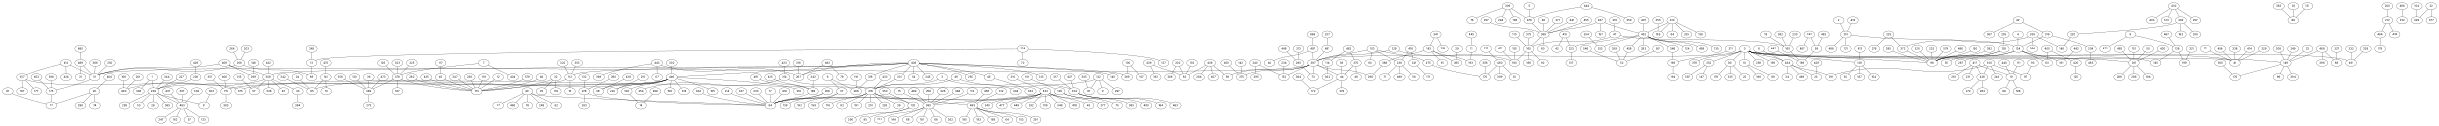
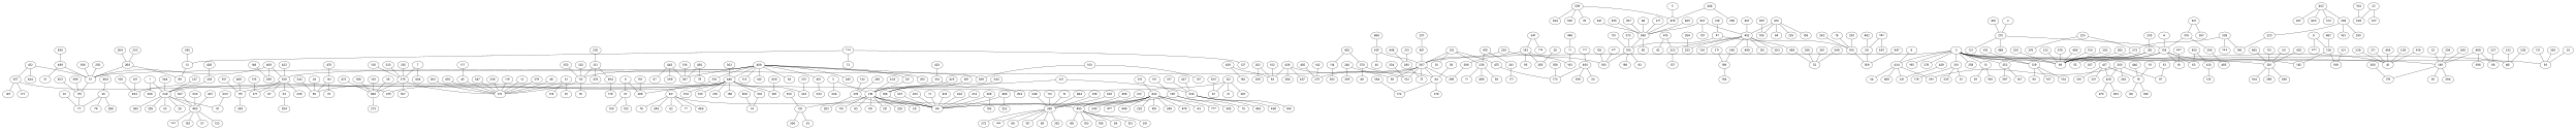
  graph {
    fontname=Inter
    node [fontname=Inter]
    edge [fontname=Inter]
    0
    387
    98
    281
    41
    434
    129
    149
    376
    195
    301
    461
    86
    10
    258
    252
    51
    59
    275
    152
    44
    298
    73
    289
    286
    184
    391
    221
    469
    34
    167
    154
    90
    176
    394
    96
    25
    178
    335
    69
    166
    147
    397
    175
    172
    279
    1
    239
    306
    483
    91
    365
    295
    53
    26
    57
    133
    247
    162
    2
    210
    134
    488
    121
    63
    161
    145
    287
    3
    216
    304
    84
    495
    120
    251
    226
    39
    116
    82
    191
    190
    183
    168
    64
    153
    291
    390
    85
    4
    5
    476
    398
    165
    80
    6
    296
    37
    192
    159
    7
    378
    404
    173
    389
    187
    273
    8
    9
    138
    472
    199
    400
    420
    125
    401
    402
    209
    207
    403
    123
    220
    163
    290
    146
+   405
    180
    186
    92
    406
    115
    383
    407
    452
    223
    135
    458
    346
    293
    253
    124
    499
    137
    52
    169
    408
    308
    446
    112
    318
    331
    267
    269
    451
    255
    313
    140
    54
    245
    371
    493
    87
    33
    336
    381
    65
    218
    108
    156
    222
    374
    105
    16
    333
    384
    14
    409
    299
    77
    410
    185
    94
    235
    158
    411
    334
    490
    164
    463
    412
    357
    424
    197
    375
    177
    413
    414
    415
    42
    416
    236
    241
    71
    498
    56
    171
    417
    428
    19
    231
    261
    263
    270
    198
    99
    418
    419
    300
    243
    97
    421
    319
    367
    204
    485
    422
    302
    423
    314
    254
    303
    425
    188
    305
    81
    426
    228
    427
    307
    429
    309
    76
    196
    294
    430
    431
    248
    62
    27
    496
    78
    310
    432
    380
    478
    43
    277
    340
    477
    449
    292
    109
    349
    272
    144
    68
    181
    66
    262
    311
    194
    433
    312
    435
    436
    83
    457
    284
    315
    437
    157
    316
    438
    317
    439
    182
    440
    320
    441
    442
    321
    200
    212
    494
    474
    179
    201
    322
    443
    369
    67
    202
    268
    444
    259
    323
    203
    266
    89
    445
    11
    193
    324
    325
    205
    128
    55
    447
    189
    326
    448
    280
    327
    88
    206
    139
    328
    329
    208
    450
    330
    211
    332
    453
    454
    213
    455
    214
    456
    215
    337
    338
    217
    460
    170
    30
    399
    459
    339
    372
    244
    219
    47
    160
    462
    370
    114
    49
    362
    341
    143
    274
    265
    388
    95
    100
    107
    342
    464
    20
    288
    74
    343
    101
    136
    75
    385
    465
    102
    344
    103
    475
    60
    224
    13
    127
    72
    345
    466
    352
    225
    276
    467
    104
    393
    468
    396
    347
    106
    227
    348
    229
    470
    141
    70
    471
    350
    230
    351
    110
    473
    232
    353
    111
    233
    354
    234
    355
    113
    356
    n420 [label=579]
    237
    481
    358
    238
    117
    45
    359
    118
    119
    12
    15
    17
    18
    480
    489
    31
    360
    240
    395
    482
    58
    361
    363
    242
    487
    484
    364
    122
    297
    21
    486
    366
    n453 [label=546]
    n454 [label=868]
    497
    40
    126
    249
    22
    377
    23
    24
    28
    29
    491
    250
    492
    79
    130
    131
    373
    132
    278
    283
    256
    257
    379
    32
    35
    174
    36
    38
    260
    382
    142
    264
    386
    148
    46
    48
    150
    392
    271
    151
    155
    50
    282
    285
    61
    93
    0 -- 387
    0 -- 98
    0 -- 281
    0 -- 41
    0 -- 434
    0 -- 129
    0 -- 149
    0 -- 376
    0 -- 195
    0 -- 301
    0 -- 461
+   0 -- 86
    0 -- 10
    0 -- 258
    0 -- 252
    387 -- 51
    387 -- 59
    387 -- 275
    387 -- 152
    387 -- 44
    387 -- 298
    387 -- 73
    281 -- 289
    281 -- 286
    281 -- 184
    434 -- 391
    434 -- 221
    434 -- 469
    434 -- 34
    129 -- 167
    129 -- 154
    129 -- 90
    149 -- 176
    149 -- 394
    149 -- 96
    301 -- 25
    301 -- 178
    301 -- 335
    10 -- 69
    10 -- 166
    252 -- 147
    252 -- 397
    51 -- 175
    44 -- 172
    44 -- 279
    175 -- 77
    1 -- 239
    1 -- 306
    239 -- 483
    239 -- 91
    239 -- 365
    239 -- 295
    239 -- 53
    239 -- 26
    483 -- 57
    483 -- 133
    483 -- 247
    483 -- 162
    2 -- 210
    210 -- 134
    210 -- 488
    210 -- 121
    134 -- 98
    134 -- 63
    134 -- 161
    134 -- 145
    134 -- 287
    3 -- 216
    3 -- 304
    216 -- 84
    216 -- 495
    216 -- 120
    216 -- 251
    216 -- 226
    216 -- 39
    216 -- 116
    216 -- 82
    216 -- 191
    495 -- 190
    495 -- 183
    495 -- 168
    495 -- 64
    495 -- 153
    495 -- 291
    120 -- 390
    120 -- 85
    4 -- 134
    5 -- 476
    476 -- 398
    398 -- 165
    398 -- 80
    165 -- 180
    165 -- 186
    165 -- 92
    6 -- 296
    6 -- 37
    37 -- 192
    37 -- 159
    7 -- 378
    7 -- 404
    378 -- 173
    378 -- 389
    378 -- 187
    389 -- 273
    8 -- 434
    9 -- 138
    9 -- 472
    138 -- 145
    138 -- 199
    400 -- 63
    400 -- 420
    420 -- 125
    401 -- 483
    402 -- 209
    402 -- 207
    402 -- 403
    402 -- 123
    209 -- 220
    209 -- 163
    209 -- 290
    220 -- 146
+   405 -- 398
    406 -- 115
    115 -- 383
    407 -- 452
    452 -- 223
    452 -- 135
    452 -- 458
    452 -- 346
    452 -- 293
    452 -- 253
    452 -- 124
    452 -- 499
    223 -- 137
    458 -- 52
    346 -- 169
    169 -- 194
    408 -- 308
    408 -- 446
    408 -- 112
    408 -- 318
    408 -- 331
    408 -- 267
    408 -- 269
    408 -- 451
    408 -- 255
    408 -- 313
    408 -- 140
    408 -- 54
    408 -- 245
    308 -- 371
    308 -- 493
    308 -- 87
    308 -- 33
    308 -- 336
    446 -- 239
    446 -- 115
    446 -- 381
    446 -- 65
    446 -- 218
    446 -- 108
    446 -- 156
    446 -- 222
    446 -- 374
    446 -- 105
    112 -- 173
    112 -- 16
    318 -- 296
    331 -- 216
    451 -- 333
    33 -- 384
    108 -- 14
    409 -- 51
    409 -- 308
    409 -- 299
    410 -- 452
    410 -- 185
    410 -- 94
    410 -- 235
    410 -- 158
    411 -- 216
    411 -- 334
    334 -- 490
    334 -- 164
    334 -- 463
    412 -- 51
    412 -- 357
    412 -- 424
    357 -- 197
    357 -- 375
    357 -- 177
    413 -- 129
    414 -- 41
    415 -- 223
    415 -- 42
    416 -- 236
    416 -- 241
    236 -- 71
    236 -- 498
    236 -- 56
    241 -- 171
    417 -- 428
    417 -- 19
    417 -- 231
    417 -- 261
    428 -- 263
    428 -- 270
    19 -- 198
    19 -- 99
    418 -- 84
    419 -- 210
    300 -- 391
    300 -- 428
    300 -- 243
    300 -- 97
    421 -- 319
    421 -- 367
    319 -- 134
    319 -- 204
    204 -- 485
    422 -- 308
    302 -- 446
    423 -- 314
    314 -- 216
    314 -- 254
    303 -- 91
    425 -- 188
    188 -- 84
    305 -- 81
    426 -- 228
    228 -- 239
    427 -- 334
    307 -- 483
    429 -- 221
    309 -- 476
    309 -- 76
    309 -- 196
    309 -- 294
    430 -- 281
    431 -- 84
    431 -- 248
    431 -- 62
    431 -- 27
    431 -- 496
    431 -- 78
    310 -- 432
    432 -- 84
    432 -- 380
    432 -- 478
    432 -- 43
    432 -- 277
    432 -- 340
    432 -- 477
    432 -- 449
    432 -- 292
    432 -- 109
    432 -- 349
    380 -- 272
    380 -- 144
    380 -- 68
    380 -- 181
    380 -- 66
    380 -- 262
    311 -- 169
    433 -- 216
    312 -- 495
    435 -- 173
    436 -- 59
    436 -- 83
    436 -- 457
    436 -- 284
    315 -- 371
    437 -- 398
    437 -- 452
    437 -- 157
    316 -- 267
    438 -- 381
    317 -- 334
    439 -- 83
    439 -- 182
    440 -- 19
    320 -- 98
    441 -- 398
    442 -- 161
    321 -- 199
    200 -- 212
+   212 -- 112
    212 -- 494
    212 -- 474
    494 -- 179
    201 -- 493
    322 -- 112
    443 -- 267
    443 -- 369
    443 -- 67
    202 -- 83
    202 -- 268
    444 -- 476
    444 -- 259
    323 -- 378
    203 -- 266
    266 -- 51
    266 -- 89
    445 -- 11
    11 -- 193
    324 -- 84
    325 -- 378
    205 -- 128
    128 -- 98
    128 -- 55
    447 -- 189
    326 -- 380
    448 -- 280
    280 -- 73
    327 -- 88
    206 -- 84
    206 -- 139
    328 -- 461
    329 -- 41
    208 -- 149
    450 -- 275
    330 -- 483
    211 -- 41
    332 -- 461
    453 -- 175
    454 -- 41
    213 -- 280
    455 -- 398
    214 -- 84
    456 -- 495
    215 -- 222
    337 -- 84
    338 -- 41
    217 -- 460
    460 -- 170
    460 -- 30
    460 -- 399
    459 -- 14
    339 -- 146
    339 -- 372
    339 -- 244
    372 -- 98
    219 -- 47
    47 -- 165
    47 -- 160
    160 -- 189
    462 -- 370
    462 -- 114
    370 -- 44
    370 -- 49
    114 -- 362
    341 -- 143
    341 -- 274
    143 -- 193
    143 -- 265
    143 -- 388
    143 -- 95
    388 -- 298
    100 -- 269
    100 -- 107
    342 -- 65
    464 -- 20
    20 -- 77
    20 -- 288
    20 -- 74
    343 -- 188
    101 -- 136
    136 -- 84
    136 -- 75
    136 -- 385
    465 -- 281
    102 -- 83
    344 -- 239
    103 -- 387
    103 -- 236
    103 -- 475
    103 -- 60
    475 -- 170
    224 -- 13
    224 -- 127
    224 -- 72
    13 -- 89
    345 -- 13
+   466 -- 84
    466 -- 352
    225 -- 372
    225 -- 276
    467 -- 138
    104 -- 393
    468 -- 149
    468 -- 88
    468 -- 396
    347 -- 173
    106 -- 493
    227 -- 239
    348 -- 380
    229 -- 387
    229 -- 180
    470 -- 141
    141 -- 65
    141 -- 70
    471 -- 180
    350 -- 120
    230 -- 160
    351 -- 115
    110 -- 165
    473 -- 389
    232 -- 98
    353 -- 112
    111 -- 19
    233 -- 84
    354 -- 253
    234 -- 152
    355 -- 185
    113 -- 380
    356 -- 389
    n420 -- 98
    237 -- 481
    481 -- 387
    358 -- 170
    238 -- 173
    117 -- 45
    45 -- 173
    359 -- 52
    118 -- 296
    119 -- 173
    12 -- 173
    15 -- 380
    17 -- 84
    18 -- 160
    480 -- 489
    489 -- 51
    489 -- 31
    360 -- 176
    240 -- 152
    240 -- 395
    482 -- 58
    58 -- 189
    361 -- 52
    363 -- 86
    242 -- 58
    242 -- 487
    484 -- 380
    364 -- 172
    122 -- 375
    122 -- 81
    122 -- 297
    122 -- 21
    486 -- 98
    366 -- 51
    n453 -- 52
    n454 -- 497
    497 -- 387
    497 -- 40
    126 -- 378
    249 -- 149
    22 -- 393
    22 -- 377
    23 -- 149
    24 -- 65
    28 -- 86
    29 -- 265
    491 -- 188
    250 -- 51
    492 -- 267
    492 -- 79
    130 -- 389
    131 -- 86
    373 -- 165
    132 -- 278
    278 -- 84
    278 -- 283
    256 -- 380
    257 -- 398
    379 -- 173
    32 -- 173
    32 -- 35
    32 -- 174
    36 -- 389
    38 -- 44
    260 -- 278
    382 -- 160
    142 -- 275
    264 -- 266
    386 -- 175
    148 -- 299
    46 -- 173
    48 -- 398
    150 -- 98
    392 -- 98
    271 -- 398
    151 -- 281
    155 -- 180
    50 -- 281
    282 -- 173
    285 -- 98
    61 -- 77
    93 -- 97
  }
